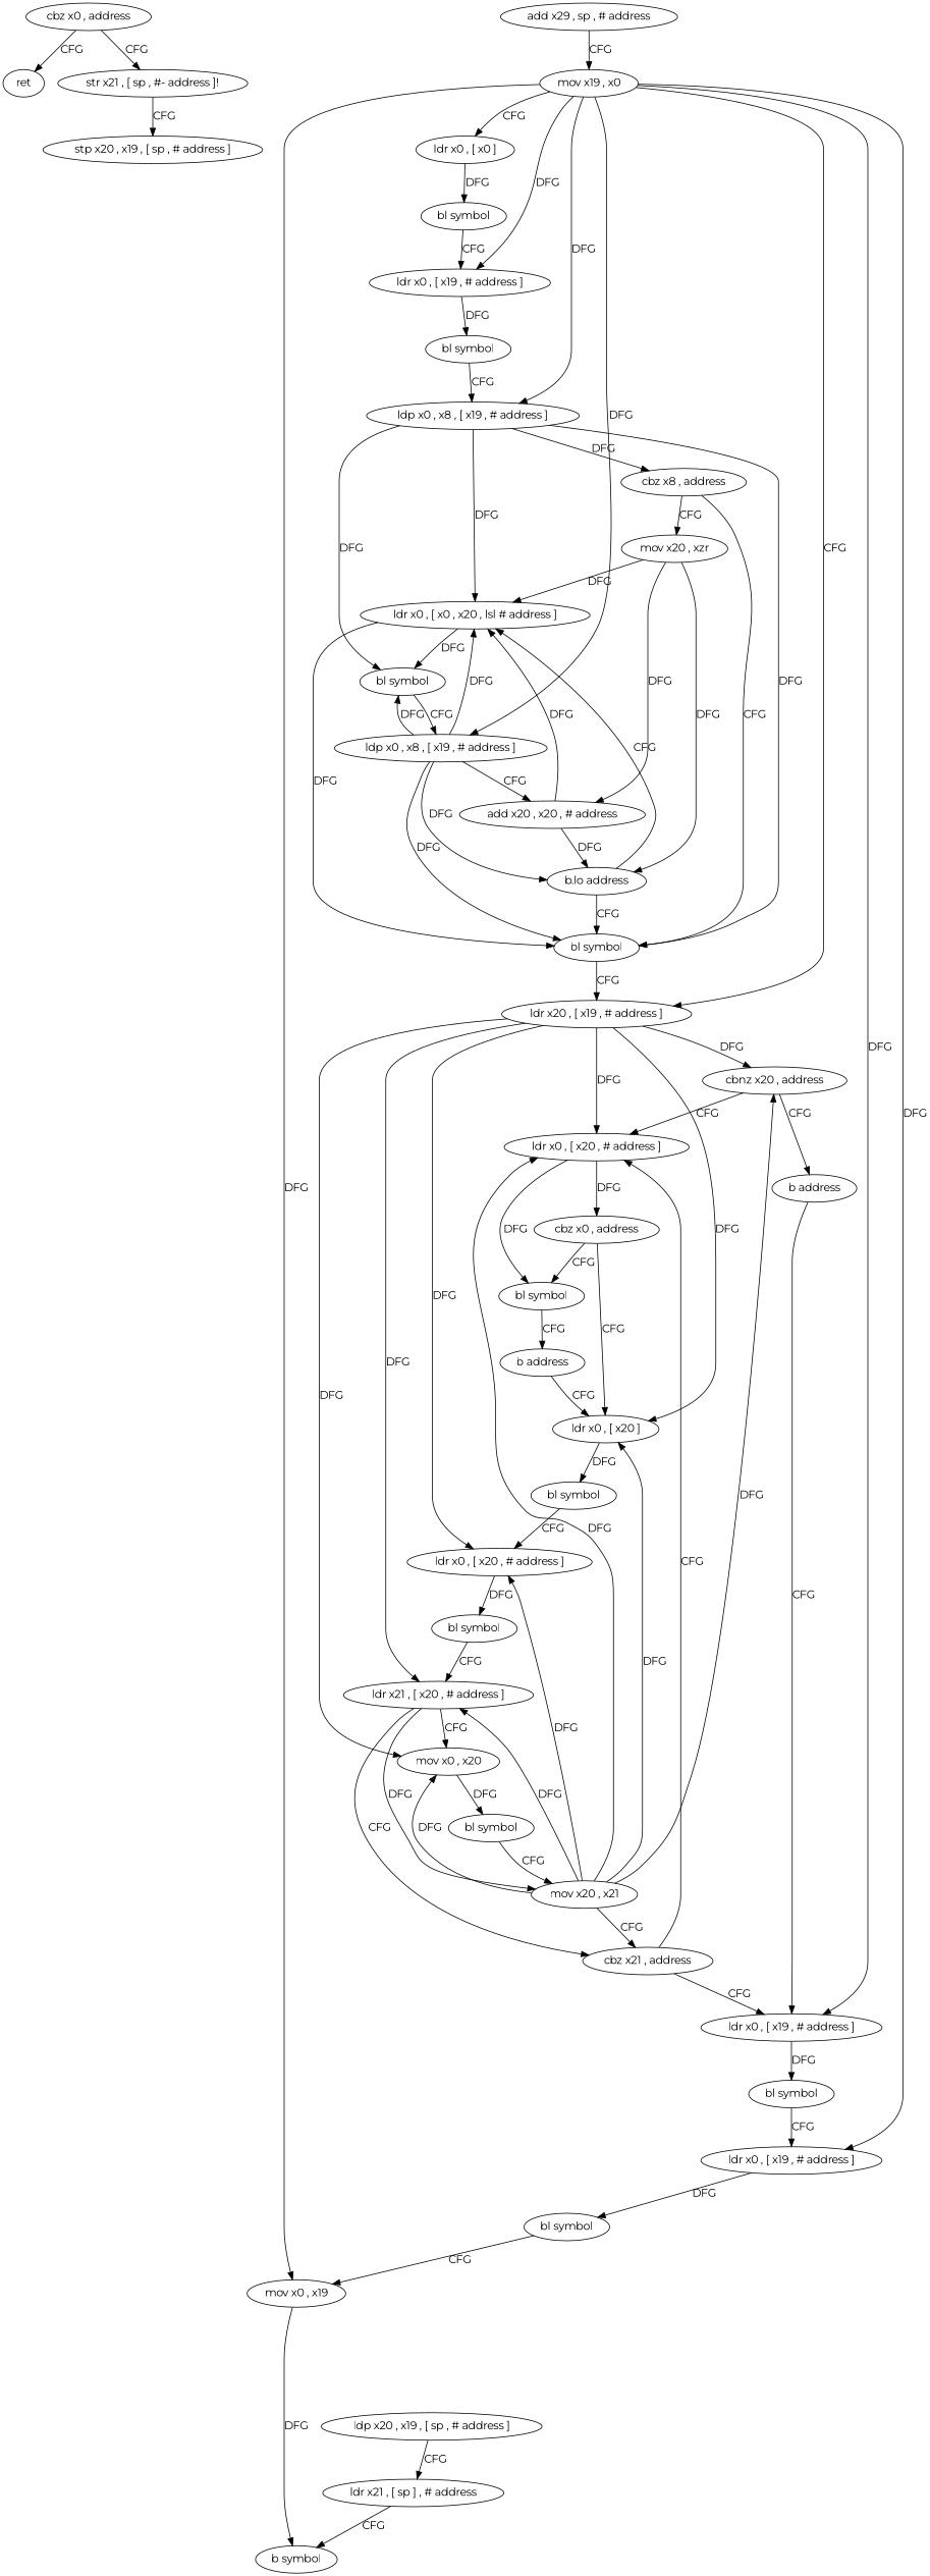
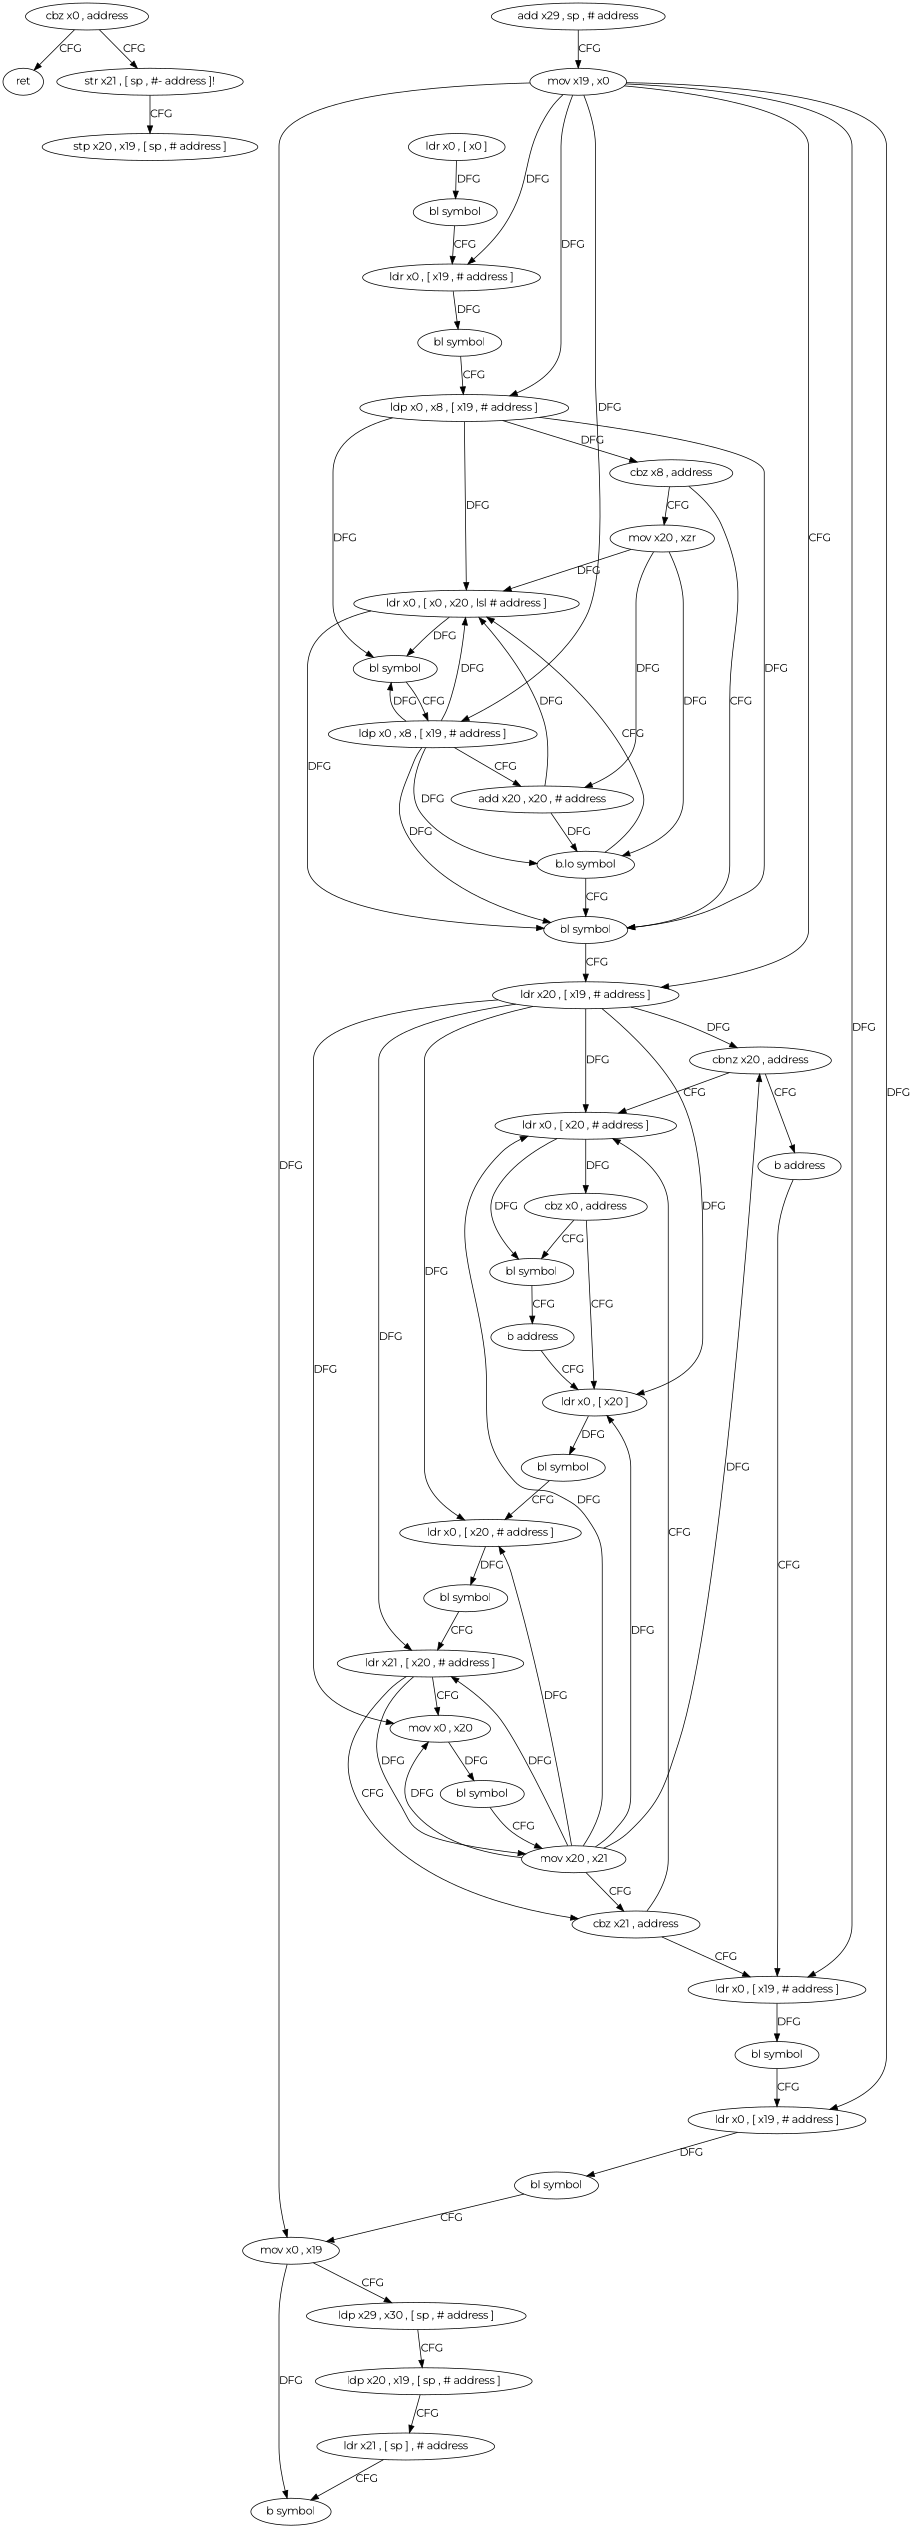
  digraph {
    fontname=Montserrat
    node [fontname=Montserrat]
    edge [fontname=Montserrat]
    n1 [label="cbz x0 , address"]
    n2 [label=ret]
    n3 [label="str x21 , [ sp , #- address ]!"]
    n4 [label="stp x20 , x19 , [ sp , # address ]"]
    n5 [label="add x29 , sp , # address"]
    n6 [label="mov x19 , x0"]
+   n7 [label="ldp x29 , x30 , [ sp , # address ]"]
    n8 [label="ldp x20 , x19 , [ sp , # address ]"]
    n9 [label="ldr x0 , [ x0 ]"]
    n10 [label="ldr x0 , [ x19 , # address ]"]
    n11 [label="ldp x0 , x8 , [ x19 , # address ]"]
    n12 [label="ldr x20 , [ x19 , # address ]"]
    n13 [label="ldr x0 , [ x19 , # address ]"]
    n14 [label="ldp x0 , x8 , [ x19 , # address ]"]
    n15 [label="ldr x0 , [ x19 , # address ]"]
    n16 [label="mov x0 , x19"]
    n17 [label="bl symbol"]
    n18 [label="bl symbol"]
    n19 [label="cbz x8 , address"]
    n20 [label="bl symbol"]
    n21 [label="ldr x0 , [ x0 , x20 , lsl # address ]"]
    n22 [label="bl symbol"]
    n23 [label="cbnz x20 , address"]
    n24 [label="ldr x0 , [ x20 , # address ]"]
    n25 [label="ldr x0 , [ x20 ]"]
    n26 [label="ldr x0 , [ x20 , # address ]"]
    n27 [label="ldr x21 , [ x20 , # address ]"]
    n28 [label="mov x0 , x20"]
    n29 [label="bl symbol"]
    n30 [label="add x20 , x20 , # address"]
-   n31 [label="b.lo address"]
+   n31 [label="b.lo symbol"]
    n32 [label="bl symbol"]
    n33 [label="b symbol"]
    n34 [label="mov x20 , xzr"]
    n35 [label="b address"]
    n36 [label="cbz x0 , address"]
    n37 [label="bl symbol"]
    n38 [label="bl symbol"]
    n39 [label="bl symbol"]
    n40 [label="mov x20 , x21"]
    n41 [label="cbz x21 , address"]
    n42 [label="bl symbol"]
    n43 [label="b address"]
    n44 [label="ldr x21 , [ sp ] , # address"]
    n1 -> n2 [label=CFG]
    n1 -> n3 [label=CFG]
    n3 -> n4 [label=CFG]
    n5 -> n6 [label=CFG]
-   n6 -> n9 [label=CFG]
    n6 -> n10 [label=DFG]
    n6 -> n11 [label=DFG]
    n6 -> n12 [label=CFG]
    n6 -> n13 [label=DFG]
    n6 -> n14 [label=DFG]
    n6 -> n15 [label=DFG]
    n6 -> n16 [label=DFG]
+   n7 -> n8 [label=CFG]
    n8 -> n44 [label=CFG]
    n9 -> n17 [label=DFG]
    n10 -> n18 [label=DFG]
    n11 -> n19 [label=DFG]
    n11 -> n20 [label=DFG]
    n11 -> n21 [label=DFG]
    n11 -> n22 [label=DFG]
    n12 -> n23 [label=DFG]
    n12 -> n24 [label=DFG]
    n12 -> n25 [label=DFG]
    n12 -> n26 [label=DFG]
    n12 -> n27 [label=DFG]
    n12 -> n28 [label=DFG]
    n13 -> n29 [label=DFG]
    n14 -> n20 [label=DFG]
    n14 -> n21 [label=DFG]
    n14 -> n22 [label=DFG]
    n14 -> n30 [label=CFG]
    n14 -> n31 [label=DFG]
    n15 -> n32 [label=DFG]
+   n16 -> n7 [label=CFG]
    n16 -> n33 [label=DFG]
    n17 -> n10 [label=CFG]
    n18 -> n11 [label=CFG]
    n19 -> n20 [label=CFG]
    n19 -> n34 [label=CFG]
    n20 -> n12 [label=CFG]
    n21 -> n20 [label=DFG]
    n21 -> n22 [label=DFG]
    n22 -> n14 [label=CFG]
    n23 -> n24 [label=CFG]
    n23 -> n35 [label=CFG]
    n24 -> n36 [label=DFG]
    n24 -> n37 [label=DFG]
    n25 -> n38 [label=DFG]
    n26 -> n39 [label=DFG]
    n27 -> n28 [label=CFG]
    n27 -> n40 [label=DFG]
    n27 -> n41 [label=CFG]
    n28 -> n42 [label=DFG]
    n29 -> n15 [label=CFG]
    n30 -> n21 [label=DFG]
    n30 -> n31 [label=DFG]
    n31 -> n20 [label=CFG]
    n31 -> n21 [label=CFG]
    n32 -> n16 [label=CFG]
    n34 -> n21 [label=DFG]
    n34 -> n30 [label=DFG]
    n34 -> n31 [label=DFG]
    n35 -> n13 [label=CFG]
    n36 -> n25 [label=CFG]
    n36 -> n37 [label=CFG]
    n37 -> n43 [label=CFG]
    n38 -> n26 [label=CFG]
    n39 -> n27 [label=CFG]
    n40 -> n23 [label=DFG]
    n40 -> n24 [label=DFG]
    n40 -> n25 [label=DFG]
    n40 -> n26 [label=DFG]
    n40 -> n27 [label=DFG]
    n40 -> n28 [label=DFG]
    n40 -> n41 [label=CFG]
    n41 -> n13 [label=CFG]
    n41 -> n24 [label=CFG]
    n42 -> n40 [label=CFG]
    n43 -> n25 [label=CFG]
    n44 -> n33 [label=CFG]
  }
